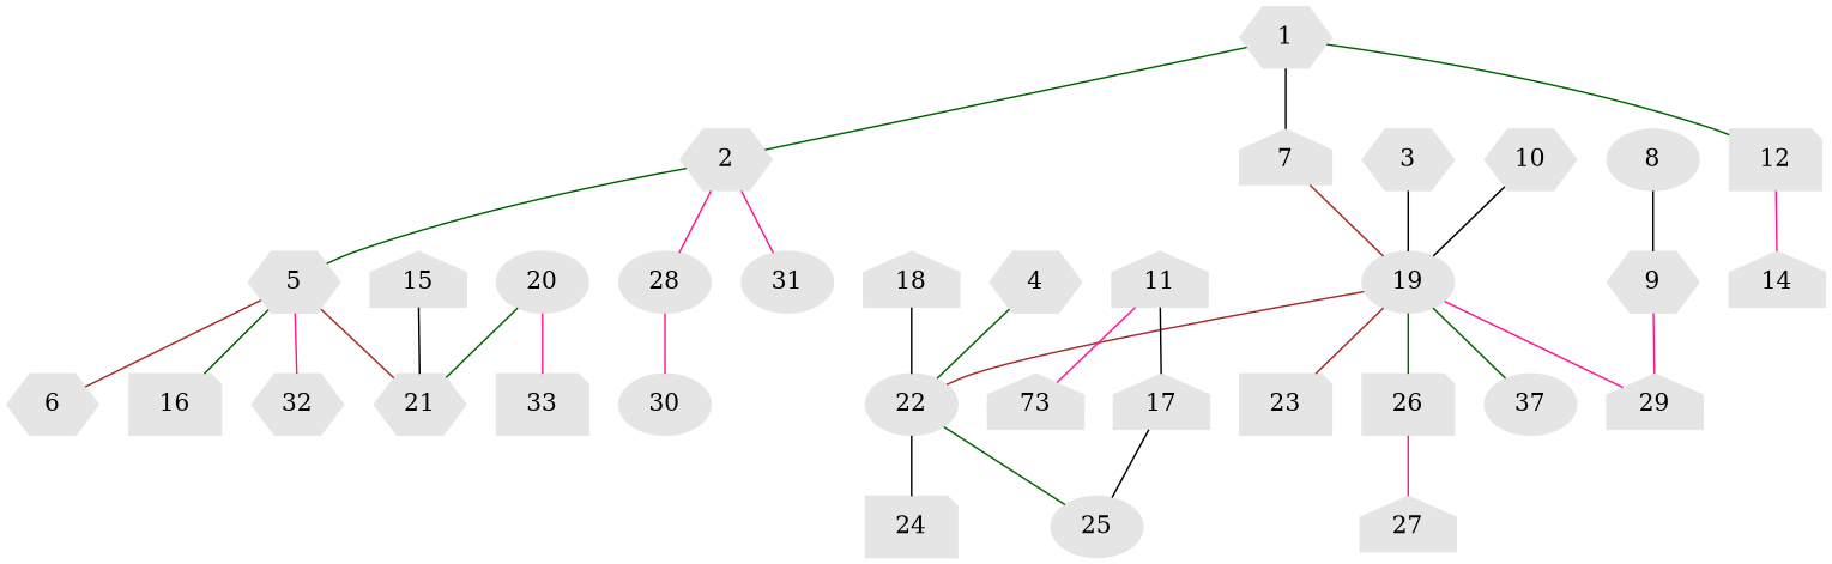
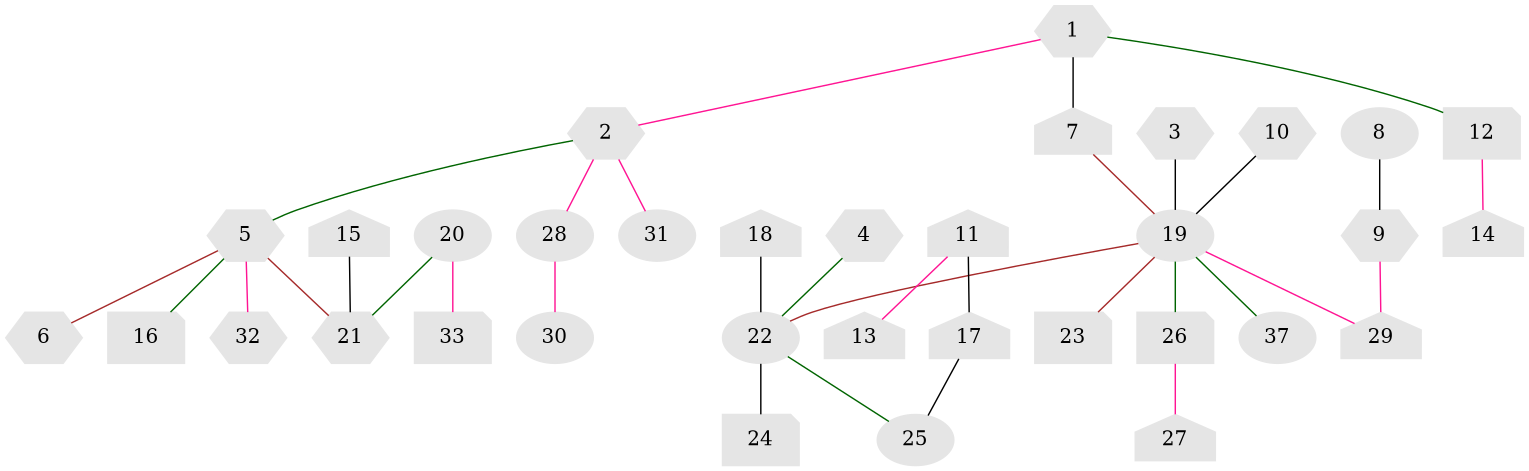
  graph {
    node [color=gray90 shape=hexagon style=filled]
    edge [color=deeppink weight=1.0]
    1
    2
    7 [shape=house]
    12 [shape=note]
    5
    28 [shape=ellipse]
    31 [shape=ellipse]
    19 [shape=ellipse]
    14 [shape=house]
    6
    16 [shape=note]
    21
    32
    30 [shape=ellipse]
    3
    22 [shape=ellipse]
    29 [shape=house]
    23 [shape=note]
    26 [shape=note]
    n20 [label=37 shape=ellipse]
    4
    25 [shape=ellipse]
    24 [shape=note]
    8 [shape=ellipse]
    9
    10
    11 [shape=house]
-   13 [shape=house label=73]
+   13 [shape=house]
    17 [shape=house]
    15 [shape=house]
    18 [shape=house]
    27 [shape=house]
    20 [shape=ellipse]
    33 [shape=note]
-   1 -- 2 [color=darkgreen]
+   1 -- 2
    1 -- 7 [color=black]
    1 -- 12 [color=darkgreen]
    2 -- 5 [color=darkgreen]
    2 -- 28
    2 -- 31
    7 -- 19 [color=brown]
    12 -- 14
    5 -- 6 [color=brown]
    5 -- 16 [color=darkgreen]
    5 -- 21 [color=brown]
    5 -- 32
    28 -- 30
    19 -- 22 [color=brown]
    19 -- 29
    19 -- 23 [color=brown]
    19 -- 26 [color=darkgreen]
    19 -- n20 [color=darkgreen]
    3 -- 19 [color=black]
    22 -- 25 [color=darkgreen]
    22 -- 24 [color=black]
    26 -- 27
    4 -- 22 [color=darkgreen]
    8 -- 9 [color=black]
    9 -- 29
    10 -- 19 [color=black]
    11 -- 13
    11 -- 17 [color=black]
    17 -- 25 [color=black]
    15 -- 21 [color=black]
    18 -- 22 [color=black]
    20 -- 21 [color=darkgreen]
    20 -- 33
  }
